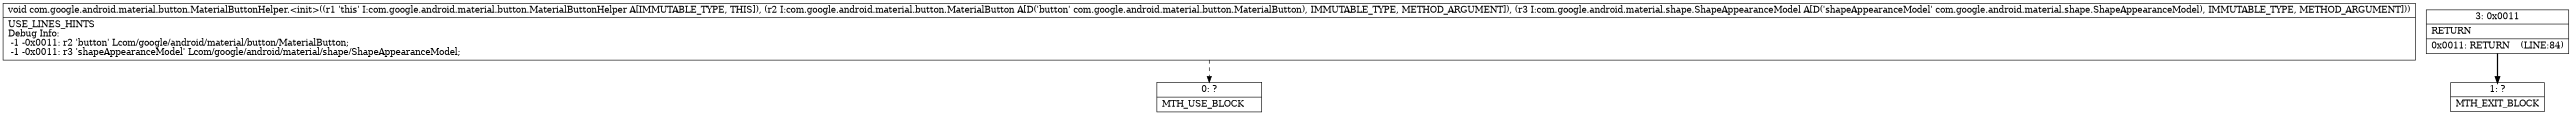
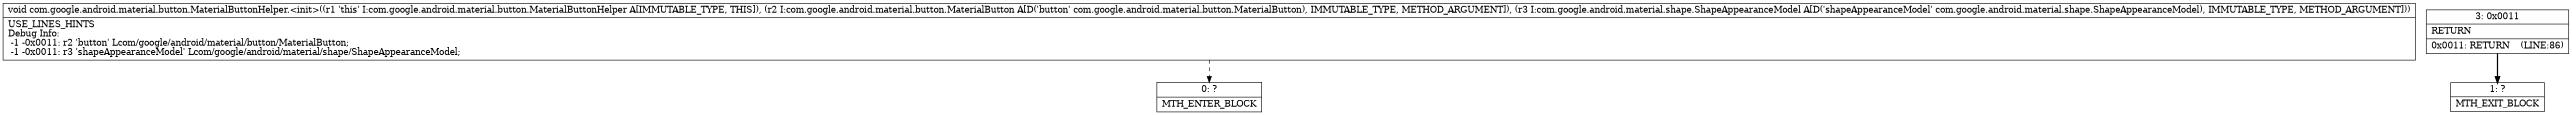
  digraph {
    node [shape=record]
-   n1 [label="{0\:\ ?|MTH_USE_BLOCK\l}"]
-   n2 [label="{3\:\ 0x0011|RETURN\l|0x0011: RETURN    (LINE:84)\l}"]
+   n1 [label="{0\:\ ?|MTH_ENTER_BLOCK\l}"]
+   n2 [label="{3\:\ 0x0011|RETURN\l|0x0011: RETURN    (LINE:86)\l}"]
    n3 [label="{1\:\ ?|MTH_EXIT_BLOCK\l}"]
    n4 [label="{void com.google.android.material.button.MaterialButtonHelper.\<init\>((r1 'this' I:com.google.android.material.button.MaterialButtonHelper A[IMMUTABLE_TYPE, THIS]), (r2 I:com.google.android.material.button.MaterialButton A[D('button' com.google.android.material.button.MaterialButton), IMMUTABLE_TYPE, METHOD_ARGUMENT]), (r3 I:com.google.android.material.shape.ShapeAppearanceModel A[D('shapeAppearanceModel' com.google.android.material.shape.ShapeAppearanceModel), IMMUTABLE_TYPE, METHOD_ARGUMENT]))  | USE_LINES_HINTS\lDebug Info:\l  \-1 \-0x0011: r2 'button' Lcom\/google\/android\/material\/button\/MaterialButton;\l  \-1 \-0x0011: r3 'shapeAppearanceModel' Lcom\/google\/android\/material\/shape\/ShapeAppearanceModel;\l}"]
    n2 -> n3 [style=bold]
    n4 -> n1 [style=dashed]
  }
